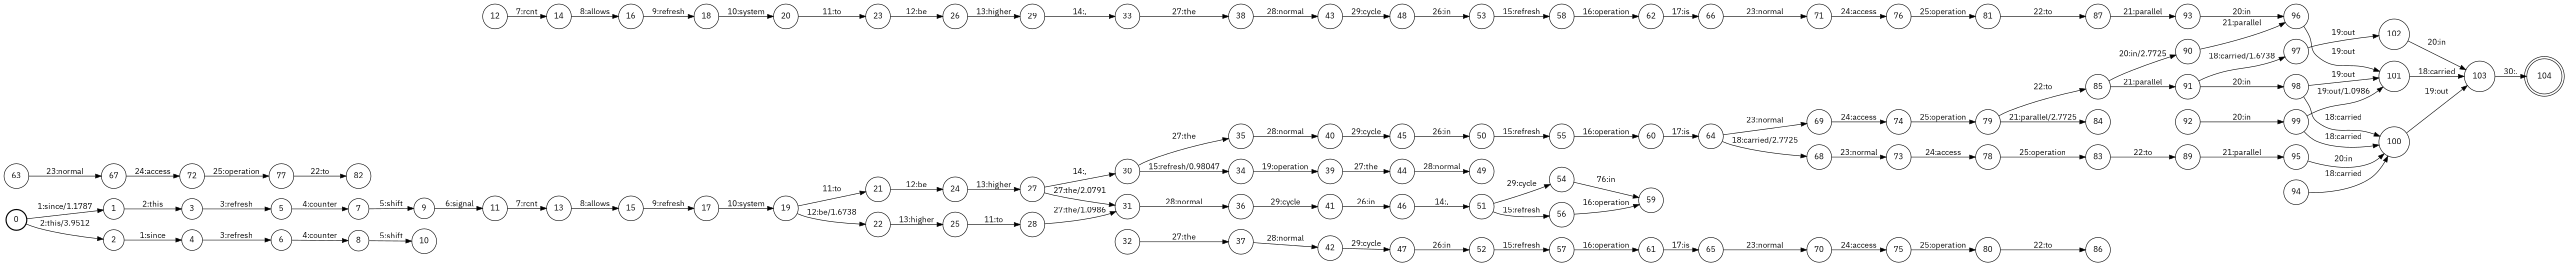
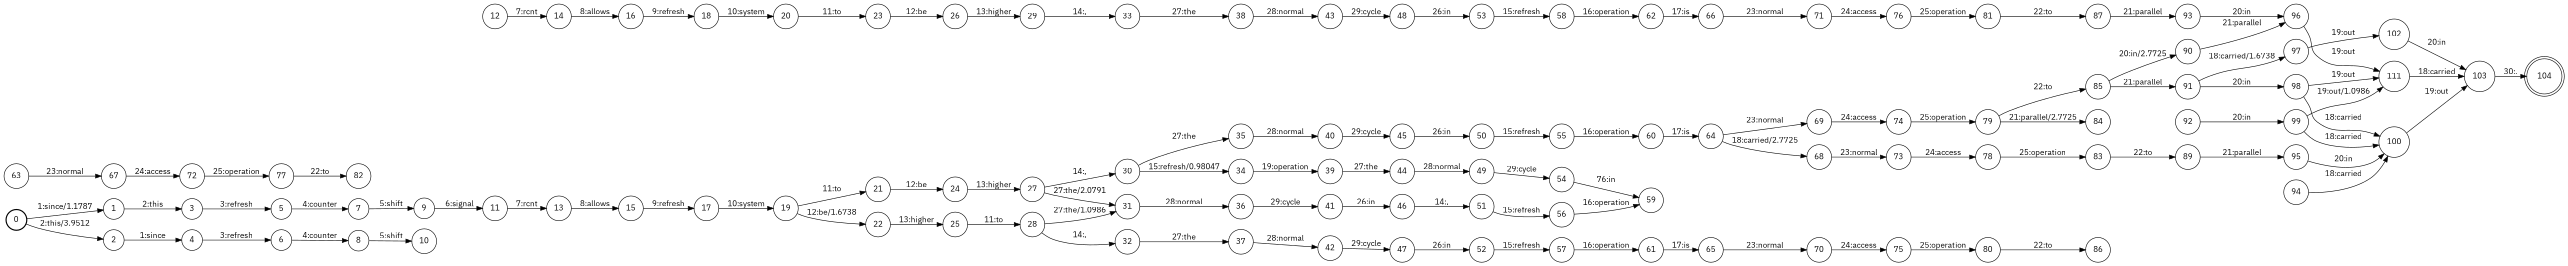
  digraph {
    fontname="IBM Plex Sans"
    nodesep=0.25
    rankdir=LR
    ranksep=0.4
    node [fontname="IBM Plex Sans" fontsize=14 shape=circle style=solid]
    edge [fontname="IBM Plex Sans" fontsize=14]
    n1 [label=0 style=bold]
    n2 [label=1]
    n3 [label=2]
    n4 [label=3]
    n5 [label=4]
    n6 [label=5]
    n7 [label=6]
    n8 [label=7]
    n9 [label=8]
    n10 [label=9]
    n11 [label=10]
    n12 [label=11]
    n13 [label=13]
    n14 [label=12]
    n15 [label=14]
    n16 [label=15]
    n17 [label=16]
    n18 [label=17]
    n19 [label=18]
    n20 [label=19]
    n21 [label=20]
    n22 [label=21]
    n23 [label=22]
    n24 [label=23]
    n25 [label=24]
    n26 [label=25]
    n27 [label=26]
    n28 [label=27]
    n29 [label=28]
    n30 [label=29]
    n31 [label=30]
    n32 [label=31]
    n33 [label=32]
    n34 [label=33]
    n35 [label=34]
    n36 [label=35]
    n37 [label=36]
    n38 [label=37]
    n39 [label=38]
    n40 [label=39]
    n41 [label=40]
    n42 [label=41]
    n43 [label=42]
    n44 [label=43]
    n45 [label=44]
    n46 [label=45]
    n47 [label=46]
    n48 [label=47]
    n49 [label=48]
    n50 [label=49]
    n51 [label=50]
    n52 [label=51]
    n53 [label=52]
    n54 [label=53]
    n55 [label=54]
    n56 [label=55]
    n57 [label=56]
    n58 [label=57]
    n59 [label=58]
    n60 [label=59]
    n61 [label=60]
    n62 [label=61]
    n63 [label=62]
    n64 [label=64]
    n65 [label=65]
    n66 [label=66]
    n67 [label=63]
    n68 [label=67]
    n69 [label=68]
    n70 [label=69]
    n71 [label=70]
    n72 [label=71]
    n73 [label=72]
    n74 [label=73]
    n75 [label=74]
    n76 [label=75]
    n77 [label=76]
    n78 [label=77]
    n79 [label=78]
    n80 [label=79]
    n81 [label=80]
    n82 [label=81]
    n83 [label=82]
    n84 [label=83]
    n85 [label=85]
    n86 [label=84]
    n87 [label=86]
    n88 [label=87]
    n89 [label=89]
    n90 [label=91]
    n91 [label=90]
    n92 [label=93]
    n93 [label=95]
    n94 [label=97]
    n95 [label=98]
    n96 [label=96]
    n97 [label=92]
    n98 [label=99]
    n99 [label=94]
    n100 [label=100]
    n101 [label=102]
-   n102 [label=101]
+   n102 [label=111]
    n103 [label=103]
    n104 [label=104 shape=doublecircle]
    n1 -> n2 [label="1:since/1.1787"]
    n1 -> n3 [label="2:this/3.9512"]
    n2 -> n4 [label="2:this"]
    n3 -> n5 [label="1:since"]
    n4 -> n6 [label="3:refresh"]
    n5 -> n7 [label="3:refresh"]
    n6 -> n8 [label="4:counter"]
    n7 -> n9 [label="4:counter"]
    n8 -> n10 [label="5:shift"]
    n9 -> n11 [label="5:shift"]
    n10 -> n12 [label="6:signal"]
    n12 -> n13 [label="7:rcnt"]
    n13 -> n16 [label="8:allows"]
    n14 -> n15 [label="7:rcnt"]
    n15 -> n17 [label="8:allows"]
    n16 -> n18 [label="9:refresh"]
    n17 -> n19 [label="9:refresh"]
    n18 -> n20 [label="10:system"]
    n19 -> n21 [label="10:system"]
    n20 -> n22 [label="11:to"]
    n20 -> n23 [label="12:be/1.6738"]
    n21 -> n24 [label="11:to"]
    n22 -> n25 [label="12:be"]
    n23 -> n26 [label="13:higher"]
    n24 -> n27 [label="12:be"]
    n25 -> n28 [label="13:higher"]
    n26 -> n29 [label="11:to"]
    n27 -> n30 [label="13:higher"]
    n28 -> n31 [label="14:,"]
    n28 -> n32 [label="27:the/2.0791"]
    n29 -> n32 [label="27:the/1.0986"]
+   n29 -> n33 [label="14:,"]
    n30 -> n34 [label="14:,"]
    n31 -> n35 [label="15:refresh/0.98047"]
    n31 -> n36 [label="27:the"]
    n32 -> n37 [label="28:normal"]
    n33 -> n38 [label="27:the"]
    n34 -> n39 [label="27:the"]
    n35 -> n40 [label="19:operation"]
    n36 -> n41 [label="28:normal"]
    n37 -> n42 [label="29:cycle"]
    n38 -> n43 [label="28:normal"]
    n39 -> n44 [label="28:normal"]
    n40 -> n45 [label="27:the"]
    n41 -> n46 [label="29:cycle"]
    n42 -> n47 [label="26:in"]
    n43 -> n48 [label="29:cycle"]
    n44 -> n49 [label="29:cycle"]
    n45 -> n50 [label="28:normal"]
    n46 -> n51 [label="26:in"]
    n47 -> n52 [label="14:,"]
    n48 -> n53 [label="26:in"]
    n49 -> n54 [label="26:in"]
-   n52 -> n55 [label="29:cycle"]
+   n50 -> n55 [label="29:cycle"]
    n51 -> n56 [label="15:refresh"]
    n52 -> n57 [label="15:refresh"]
    n53 -> n58 [label="15:refresh"]
    n54 -> n59 [label="15:refresh"]
    n55 -> n60 [label="76:in"]
    n56 -> n61 [label="16:operation"]
    n57 -> n60 [label="16:operation"]
    n58 -> n62 [label="16:operation"]
    n59 -> n63 [label="16:operation"]
    n61 -> n64 [label="17:is"]
    n62 -> n65 [label="17:is"]
    n63 -> n66 [label="17:is"]
    n64 -> n69 [label="18:carried/2.7725"]
    n64 -> n70 [label="23:normal"]
    n65 -> n71 [label="23:normal"]
    n66 -> n72 [label="23:normal"]
    n67 -> n68 [label="23:normal"]
    n68 -> n73 [label="24:access"]
    n69 -> n74 [label="23:normal"]
    n70 -> n75 [label="24:access"]
    n71 -> n76 [label="24:access"]
    n72 -> n77 [label="24:access"]
    n73 -> n78 [label="25:operation"]
    n74 -> n79 [label="24:access"]
    n75 -> n80 [label="25:operation"]
    n76 -> n81 [label="25:operation"]
    n77 -> n82 [label="25:operation"]
    n78 -> n83 [label="22:to"]
    n79 -> n84 [label="25:operation"]
    n80 -> n85 [label="22:to"]
    n80 -> n86 [label="21:parallel/2.7725"]
    n81 -> n87 [label="22:to"]
    n82 -> n88 [label="22:to"]
    n84 -> n89 [label="22:to"]
    n85 -> n90 [label="21:parallel"]
    n85 -> n91 [label="20:in/2.7725"]
    n88 -> n92 [label="21:parallel"]
    n89 -> n93 [label="21:parallel"]
    n90 -> n94 [label="18:carried/1.6738"]
    n90 -> n95 [label="20:in"]
    n91 -> n96 [label="21:parallel"]
    n92 -> n96 [label="20:in"]
    n93 -> n100 [label="20:in"]
    n94 -> n101 [label="19:out"]
    n95 -> n100 [label="18:carried"]
    n95 -> n102 [label="19:out"]
    n96 -> n102 [label="19:out"]
    n97 -> n98 [label="20:in"]
    n98 -> n100 [label="18:carried"]
    n98 -> n102 [label="19:out/1.0986"]
    n99 -> n100 [label="18:carried"]
    n100 -> n103 [label="19:out"]
    n101 -> n103 [label="20:in"]
    n102 -> n103 [label="18:carried"]
    n103 -> n104 [label="30:."]
  }
